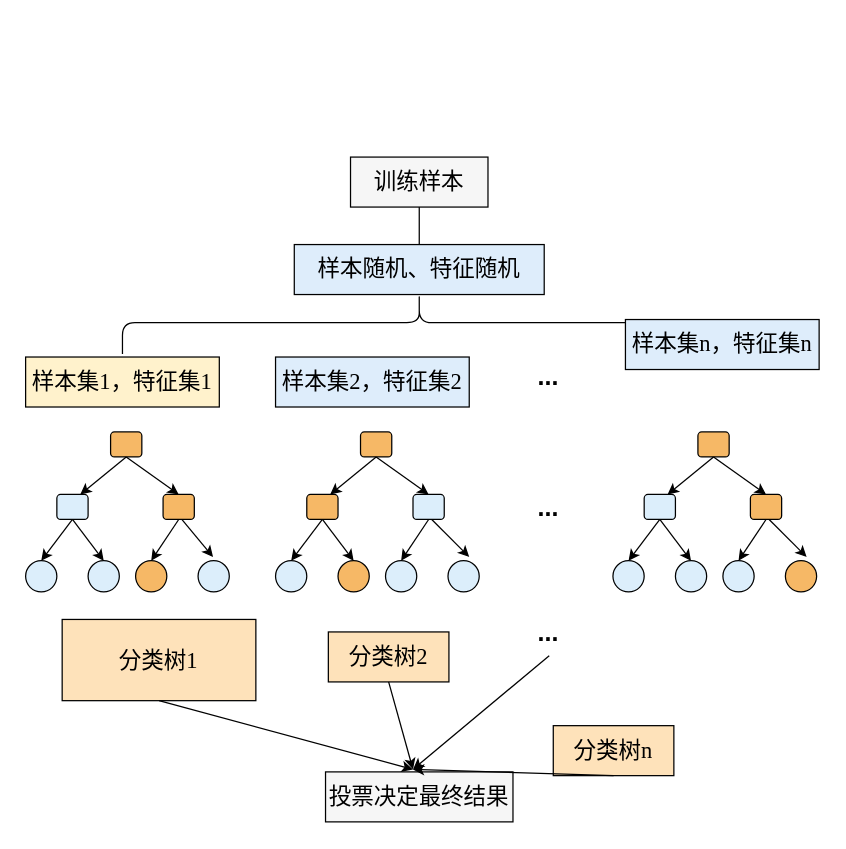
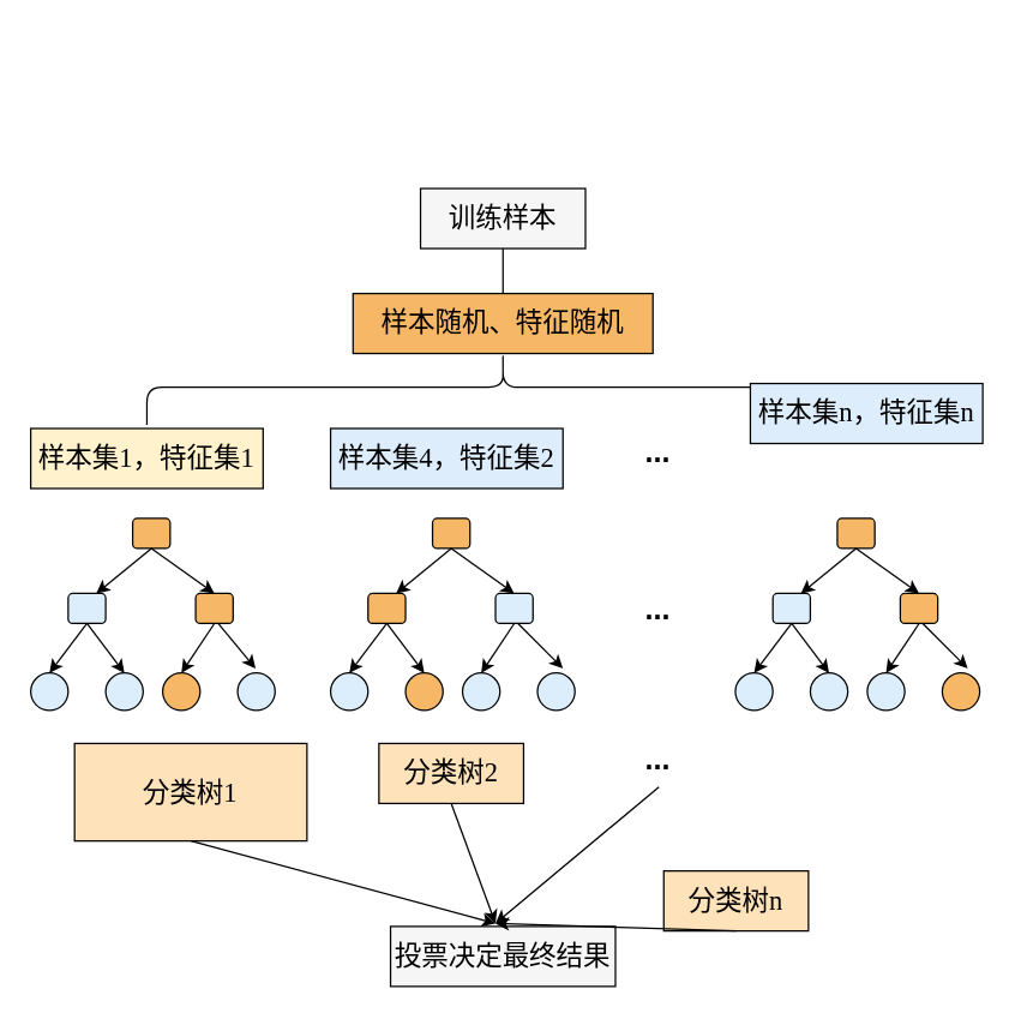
  <mxCell id="0" />
  <mxCell id="1" parent="0" />
  <mxCell id="2" value="" style="shape=curlyBracket;whiteSpace=wrap;html=1;rounded=1;labelPosition=left;verticalLabelPosition=middle;align=right;verticalAlign=middle;rotation=90;size=0.5;" vertex="1" parent="1"><mxGeometry x="310" y="20" width="50" height="475" as="geometry" /></mxCell>
  <mxCell id="3" style="edgeStyle=orthogonalEdgeStyle;rounded=0;orthogonalLoop=1;jettySize=auto;html=1;entryX=0.5;entryY=0;entryDx=0;entryDy=0;endArrow=none;" edge="1" parent="1" source="4" target="5"><mxGeometry relative="1" as="geometry" /></mxCell>
  <mxCell id="4" value="训练样本" style="rounded=0;whiteSpace=wrap;html=1;fontSize=18;fontFamily=Times New Roman;fillColor=#f6f6f6;" vertex="1" parent="1"><mxGeometry x="280" y="125" width="110" height="40" as="geometry" /></mxCell>
- <mxCell id="5" value="样本随机、特征随机" style="rounded=0;whiteSpace=wrap;html=1;fontSize=18;fontFamily=Times New Roman;fillColor=#deedfb;" vertex="1" parent="1"><mxGeometry x="235" y="195" width="200" height="40" as="geometry" /></mxCell>
+ <mxCell id="5" value="样本随机、特征随机" style="rounded=0;whiteSpace=wrap;html=1;fontSize=18;fontFamily=Times New Roman;fillColor=#f6b866;" vertex="1" parent="1"><mxGeometry x="235" y="195" width="200" height="40" as="geometry" /></mxCell>
  <mxCell id="6" value="样本集1，特征集1" style="rounded=0;whiteSpace=wrap;html=1;fontSize=18;fontFamily=Times New Roman;fillColor=#fff2cc;" vertex="1" parent="1"><mxGeometry x="20" y="285" width="155" height="40" as="geometry" /></mxCell>
- <mxCell id="7" value="样本集2，特征集2" style="rounded=0;whiteSpace=wrap;html=1;fontSize=18;fontFamily=Times New Roman;fillColor=#deedfb;" vertex="1" parent="1"><mxGeometry x="220" y="285" width="155" height="40" as="geometry" /></mxCell>
+ <mxCell id="7" value="样本集4，特征集2" style="rounded=0;whiteSpace=wrap;html=1;fontSize=18;fontFamily=Times New Roman;fillColor=#deedfb;" vertex="1" parent="1"><mxGeometry x="220" y="285" width="155" height="40" as="geometry" /></mxCell>
  <mxCell id="8" value="样本集n，特征集n" style="rounded=0;whiteSpace=wrap;html=1;fontSize=18;fontFamily=Times New Roman;fillColor=#deedfb;" vertex="1" parent="1"><mxGeometry x="500" y="255" width="155" height="40" as="geometry" /></mxCell>
  <mxCell id="9" value="&lt;b&gt;&lt;font style=&quot;font-size: 20px;&quot;&gt;...&lt;/font&gt;&lt;/b&gt;" style="text;html=1;align=center;verticalAlign=middle;resizable=0;points=[];autosize=1;strokeColor=none;fillColor=none;" vertex="1" parent="1"><mxGeometry x="418" y="280" width="40" height="40" as="geometry" /></mxCell>
  <mxCell id="10" value="" style="group" vertex="1" connectable="0" parent="1"><mxGeometry x="20" y="345" width="163" height="128" as="geometry" /></mxCell>
  <mxCell id="11" value="" style="rounded=1;whiteSpace=wrap;html=1;fillColor=#f6b866;" vertex="1" parent="10"><mxGeometry x="68" width="25" height="20" as="geometry" /></mxCell>
  <mxCell id="12" value="" style="endArrow=classic;html=1;rounded=0;exitX=0.5;exitY=1;exitDx=0;exitDy=0;entryX=0.75;entryY=0;entryDx=0;entryDy=0;" edge="1" parent="10" source="11" target="16"><mxGeometry width="50" height="50" relative="1" as="geometry"><mxPoint x="265" y="70" as="sourcePoint" /><mxPoint x="315" y="20" as="targetPoint" /></mxGeometry></mxCell>
  <mxCell id="13" value="" style="endArrow=classic;html=1;rounded=0;entryX=0.5;entryY=0;entryDx=0;entryDy=0;exitX=0.5;exitY=1;exitDx=0;exitDy=0;" edge="1" parent="10" source="11" target="17"><mxGeometry width="50" height="50" relative="1" as="geometry"><mxPoint x="135" y="20" as="sourcePoint" /><mxPoint x="44" y="60" as="targetPoint" /></mxGeometry></mxCell>
  <mxCell id="14" value="" style="endArrow=classic;html=1;rounded=0;exitX=0.5;exitY=1;exitDx=0;exitDy=0;entryX=0.5;entryY=0;entryDx=0;entryDy=0;" edge="1" parent="10" source="16" target="19"><mxGeometry width="50" height="50" relative="1" as="geometry"><mxPoint x="93" y="40" as="sourcePoint" /><mxPoint x="54" y="70" as="targetPoint" /></mxGeometry></mxCell>
  <mxCell id="15" value="" style="endArrow=classic;html=1;rounded=0;exitX=0.5;exitY=1;exitDx=0;exitDy=0;entryX=0.5;entryY=0;entryDx=0;entryDy=0;" edge="1" parent="10" source="16" target="20"><mxGeometry width="50" height="50" relative="1" as="geometry"><mxPoint x="103" y="50" as="sourcePoint" /><mxPoint x="64" y="80" as="targetPoint" /></mxGeometry></mxCell>
  <mxCell id="16" value="" style="rounded=1;whiteSpace=wrap;html=1;fillColor=#dceefb;" vertex="1" parent="10"><mxGeometry x="25" y="50" width="25" height="20" as="geometry" /></mxCell>
  <mxCell id="17" value="" style="rounded=1;whiteSpace=wrap;html=1;fillColor=#f6b866;" vertex="1" parent="10"><mxGeometry x="110" y="50" width="25" height="20" as="geometry" /></mxCell>
  <mxCell id="18" value="" style="group" vertex="1" connectable="0" parent="10"><mxGeometry y="103" width="75" height="25" as="geometry" /></mxCell>
  <mxCell id="19" value="" style="ellipse;whiteSpace=wrap;html=1;aspect=fixed;fillColor=#dceefb;" vertex="1" parent="18"><mxGeometry width="25" height="25" as="geometry" /></mxCell>
  <mxCell id="20" value="" style="ellipse;whiteSpace=wrap;html=1;aspect=fixed;fillColor=#dceefb;" vertex="1" parent="18"><mxGeometry x="50" width="25" height="25" as="geometry" /></mxCell>
  <mxCell id="21" value="" style="group" vertex="1" connectable="0" parent="10"><mxGeometry x="88" y="103" width="75" height="25" as="geometry" /></mxCell>
  <mxCell id="22" value="" style="ellipse;whiteSpace=wrap;html=1;aspect=fixed;fillColor=#f6b866;" vertex="1" parent="21"><mxGeometry width="25" height="25" as="geometry" /></mxCell>
  <mxCell id="23" value="" style="ellipse;whiteSpace=wrap;html=1;aspect=fixed;fillColor=#dceefb;" vertex="1" parent="21"><mxGeometry x="50" width="25" height="25" as="geometry" /></mxCell>
  <mxCell id="24" value="" style="endArrow=classic;html=1;rounded=0;exitX=0.5;exitY=1;exitDx=0;exitDy=0;entryX=0.5;entryY=0;entryDx=0;entryDy=0;" edge="1" parent="10" source="17" target="22"><mxGeometry width="50" height="50" relative="1" as="geometry"><mxPoint x="48" y="80" as="sourcePoint" /><mxPoint x="23" y="113" as="targetPoint" /></mxGeometry></mxCell>
  <mxCell id="25" value="" style="endArrow=classic;html=1;rounded=0;" edge="1" parent="10"><mxGeometry width="50" height="50" relative="1" as="geometry"><mxPoint x="125" y="70" as="sourcePoint" /><mxPoint x="150" y="100" as="targetPoint" /></mxGeometry></mxCell>
  <mxCell id="26" value="&lt;b&gt;&lt;font style=&quot;font-size: 20px;&quot;&gt;...&lt;/font&gt;&lt;/b&gt;" style="text;html=1;align=center;verticalAlign=middle;resizable=0;points=[];autosize=1;strokeColor=none;fillColor=none;" vertex="1" parent="1"><mxGeometry x="418" y="385" width="40" height="40" as="geometry" /></mxCell>
  <mxCell id="27" value="" style="rounded=1;whiteSpace=wrap;html=1;fillColor=#f6b866;" vertex="1" parent="1"><mxGeometry x="288" y="345" width="25" height="20" as="geometry" /></mxCell>
  <mxCell id="28" value="" style="endArrow=classic;html=1;rounded=0;exitX=0.5;exitY=1;exitDx=0;exitDy=0;entryX=0.75;entryY=0;entryDx=0;entryDy=0;" edge="1" parent="1" source="27" target="32"><mxGeometry width="50" height="50" relative="1" as="geometry"><mxPoint x="485" y="415" as="sourcePoint" /><mxPoint x="535" y="365" as="targetPoint" /></mxGeometry></mxCell>
  <mxCell id="29" value="" style="endArrow=classic;html=1;rounded=0;entryX=0.5;entryY=0;entryDx=0;entryDy=0;exitX=0.5;exitY=1;exitDx=0;exitDy=0;" edge="1" parent="1" source="27" target="33"><mxGeometry width="50" height="50" relative="1" as="geometry"><mxPoint x="355" y="365" as="sourcePoint" /><mxPoint x="264" y="405" as="targetPoint" /></mxGeometry></mxCell>
  <mxCell id="30" value="" style="endArrow=classic;html=1;rounded=0;exitX=0.5;exitY=1;exitDx=0;exitDy=0;entryX=0.5;entryY=0;entryDx=0;entryDy=0;" edge="1" parent="1" source="32" target="36"><mxGeometry width="50" height="50" relative="1" as="geometry"><mxPoint x="313" y="385" as="sourcePoint" /><mxPoint x="274" y="415" as="targetPoint" /></mxGeometry></mxCell>
  <mxCell id="31" value="" style="endArrow=classic;html=1;rounded=0;exitX=0.5;exitY=1;exitDx=0;exitDy=0;entryX=0.5;entryY=0;entryDx=0;entryDy=0;" edge="1" parent="1" source="32" target="37"><mxGeometry width="50" height="50" relative="1" as="geometry"><mxPoint x="323" y="395" as="sourcePoint" /><mxPoint x="284" y="425" as="targetPoint" /></mxGeometry></mxCell>
  <mxCell id="32" value="" style="rounded=1;whiteSpace=wrap;html=1;fillColor=#f6b866;" vertex="1" parent="1"><mxGeometry x="245" y="395" width="25" height="20" as="geometry" /></mxCell>
  <mxCell id="33" value="" style="rounded=1;whiteSpace=wrap;html=1;fillColor=#dceefb;" vertex="1" parent="1"><mxGeometry x="330" y="395" width="25" height="20" as="geometry" /></mxCell>
  <mxCell id="34" value="" style="endArrow=classic;html=1;rounded=0;exitX=0.5;exitY=1;exitDx=0;exitDy=0;entryX=0.5;entryY=0;entryDx=0;entryDy=0;" edge="1" parent="1" source="33" target="38"><mxGeometry width="50" height="50" relative="1" as="geometry"><mxPoint x="268" y="425" as="sourcePoint" /><mxPoint x="243" y="458" as="targetPoint" /></mxGeometry></mxCell>
  <mxCell id="35" value="" style="endArrow=classic;html=1;rounded=0;" edge="1" parent="1"><mxGeometry width="50" height="50" relative="1" as="geometry"><mxPoint x="345" y="415" as="sourcePoint" /><mxPoint x="375" y="445" as="targetPoint" /></mxGeometry></mxCell>
  <mxCell id="36" value="" style="ellipse;whiteSpace=wrap;html=1;aspect=fixed;fillColor=#dceefb;" vertex="1" parent="1"><mxGeometry x="220" y="448" width="25" height="25" as="geometry" /></mxCell>
  <mxCell id="37" value="" style="ellipse;whiteSpace=wrap;html=1;aspect=fixed;fillColor=#f6b866;" vertex="1" parent="1"><mxGeometry x="270" y="448" width="25" height="25" as="geometry" /></mxCell>
  <mxCell id="38" value="" style="ellipse;whiteSpace=wrap;html=1;aspect=fixed;fillColor=#dceefb;" vertex="1" parent="1"><mxGeometry x="308" y="448" width="25" height="25" as="geometry" /></mxCell>
  <mxCell id="39" value="" style="ellipse;whiteSpace=wrap;html=1;aspect=fixed;fillColor=#dceefb;" vertex="1" parent="1"><mxGeometry x="358" y="448" width="25" height="25" as="geometry" /></mxCell>
  <mxCell id="40" value="" style="rounded=1;whiteSpace=wrap;html=1;fillColor=#f6b866;" vertex="1" parent="1"><mxGeometry x="558" y="345" width="25" height="20" as="geometry" /></mxCell>
  <mxCell id="41" value="" style="endArrow=classic;html=1;rounded=0;exitX=0.5;exitY=1;exitDx=0;exitDy=0;entryX=0.75;entryY=0;entryDx=0;entryDy=0;" edge="1" parent="1" source="40" target="45"><mxGeometry width="50" height="50" relative="1" as="geometry"><mxPoint x="755" y="415" as="sourcePoint" /><mxPoint x="805" y="365" as="targetPoint" /></mxGeometry></mxCell>
  <mxCell id="42" value="" style="endArrow=classic;html=1;rounded=0;entryX=0.5;entryY=0;entryDx=0;entryDy=0;exitX=0.5;exitY=1;exitDx=0;exitDy=0;" edge="1" parent="1" source="40" target="46"><mxGeometry width="50" height="50" relative="1" as="geometry"><mxPoint x="625" y="365" as="sourcePoint" /><mxPoint x="534" y="405" as="targetPoint" /></mxGeometry></mxCell>
  <mxCell id="43" value="" style="endArrow=classic;html=1;rounded=0;exitX=0.5;exitY=1;exitDx=0;exitDy=0;entryX=0.5;entryY=0;entryDx=0;entryDy=0;" edge="1" parent="1" source="45" target="49"><mxGeometry width="50" height="50" relative="1" as="geometry"><mxPoint x="583" y="385" as="sourcePoint" /><mxPoint x="544" y="415" as="targetPoint" /></mxGeometry></mxCell>
  <mxCell id="44" value="" style="endArrow=classic;html=1;rounded=0;exitX=0.5;exitY=1;exitDx=0;exitDy=0;entryX=0.5;entryY=0;entryDx=0;entryDy=0;" edge="1" parent="1" source="45" target="50"><mxGeometry width="50" height="50" relative="1" as="geometry"><mxPoint x="593" y="395" as="sourcePoint" /><mxPoint x="554" y="425" as="targetPoint" /></mxGeometry></mxCell>
  <mxCell id="45" value="" style="rounded=1;whiteSpace=wrap;html=1;fillColor=#dceefb;" vertex="1" parent="1"><mxGeometry x="515" y="395" width="25" height="20" as="geometry" /></mxCell>
  <mxCell id="46" value="" style="rounded=1;whiteSpace=wrap;html=1;fillColor=#f6b866;" vertex="1" parent="1"><mxGeometry x="600" y="395" width="25" height="20" as="geometry" /></mxCell>
  <mxCell id="47" value="" style="endArrow=classic;html=1;rounded=0;exitX=0.5;exitY=1;exitDx=0;exitDy=0;entryX=0.5;entryY=0;entryDx=0;entryDy=0;" edge="1" parent="1" source="46" target="51"><mxGeometry width="50" height="50" relative="1" as="geometry"><mxPoint x="538" y="425" as="sourcePoint" /><mxPoint x="513" y="458" as="targetPoint" /></mxGeometry></mxCell>
  <mxCell id="48" value="" style="endArrow=classic;html=1;rounded=0;" edge="1" parent="1"><mxGeometry width="50" height="50" relative="1" as="geometry"><mxPoint x="615" y="415" as="sourcePoint" /><mxPoint x="645" y="445" as="targetPoint" /></mxGeometry></mxCell>
  <mxCell id="49" value="" style="ellipse;whiteSpace=wrap;html=1;aspect=fixed;fillColor=#dceefb;" vertex="1" parent="1"><mxGeometry x="490" y="448" width="25" height="25" as="geometry" /></mxCell>
  <mxCell id="50" value="" style="ellipse;whiteSpace=wrap;html=1;aspect=fixed;fillColor=#dceefb;" vertex="1" parent="1"><mxGeometry x="540" y="448" width="25" height="25" as="geometry" /></mxCell>
  <mxCell id="51" value="" style="ellipse;whiteSpace=wrap;html=1;aspect=fixed;fillColor=#dceefb;" vertex="1" parent="1"><mxGeometry x="578" y="448" width="25" height="25" as="geometry" /></mxCell>
  <mxCell id="52" value="" style="ellipse;whiteSpace=wrap;html=1;aspect=fixed;fillColor=#f6b866;" vertex="1" parent="1"><mxGeometry x="628" y="448" width="25" height="25" as="geometry" /></mxCell>
  <mxCell id="53" value="分类树1" style="rounded=0;whiteSpace=wrap;html=1;fontSize=18;fontFamily=Times New Roman;fillColor=#fee2ba;" vertex="1" parent="1"><mxGeometry x="49.25" y="495" width="155" height="65" as="geometry" /></mxCell>
- <mxCell id="54" value="分类树2" style="rounded=0;whiteSpace=wrap;html=1;fontSize=18;fontFamily=Times New Roman;fillColor=#fee2ba;" vertex="1" parent="1"><mxGeometry x="262.25" y="505" width="96.5" height="40" as="geometry" /></mxCell>
+ <mxCell id="54" value="分类树2" style="rounded=0;whiteSpace=wrap;html=1;fontSize=18;fontFamily=Times New Roman;fillColor=#fee2ba;" vertex="1" parent="1"><mxGeometry x="252.25" y="495" width="96.5" height="40" as="geometry" /></mxCell>
  <mxCell id="55" value="分类树n" style="rounded=0;whiteSpace=wrap;html=1;fontSize=18;fontFamily=Times New Roman;fillColor=#fee2ba;" vertex="1" parent="1"><mxGeometry x="442.25" y="580" width="96.5" height="40" as="geometry" /></mxCell>
  <mxCell id="56" value="&lt;b&gt;&lt;font style=&quot;font-size: 20px;&quot;&gt;...&lt;/font&gt;&lt;/b&gt;" style="text;html=1;align=center;verticalAlign=middle;resizable=0;points=[];autosize=1;strokeColor=none;fillColor=none;" vertex="1" parent="1"><mxGeometry x="418" y="485" width="40" height="40" as="geometry" /></mxCell>
  <mxCell id="57" value="投票决定最终结果" style="rounded=0;whiteSpace=wrap;html=1;fontSize=18;fontFamily=Times New Roman;fillColor=#f6f6f6;" vertex="1" parent="1"><mxGeometry x="260" y="617" width="150" height="40" as="geometry" /></mxCell>
  <mxCell id="58" value="" style="endArrow=classic;html=1;rounded=0;exitX=0.5;exitY=1;exitDx=0;exitDy=0;" edge="1" parent="1" source="53"><mxGeometry width="50" height="50" relative="1" as="geometry"><mxPoint x="110" y="635" as="sourcePoint" /><mxPoint x="330" y="615" as="targetPoint" /></mxGeometry></mxCell>
  <mxCell id="59" value="" style="endArrow=classic;html=1;rounded=0;exitX=0.5;exitY=1;exitDx=0;exitDy=0;" edge="1" parent="1" source="54"><mxGeometry width="50" height="50" relative="1" as="geometry"><mxPoint x="108" y="545" as="sourcePoint" /><mxPoint x="330" y="615" as="targetPoint" /></mxGeometry></mxCell>
  <mxCell id="60" value="" style="endArrow=classic;html=1;rounded=0;exitX=0.525;exitY=0.975;exitDx=0;exitDy=0;exitPerimeter=0;" edge="1" parent="1" source="56"><mxGeometry width="50" height="50" relative="1" as="geometry"><mxPoint x="118" y="555" as="sourcePoint" /><mxPoint x="330" y="615" as="targetPoint" /></mxGeometry></mxCell>
  <mxCell id="61" value="" style="endArrow=classic;html=1;rounded=0;exitX=0.5;exitY=1;exitDx=0;exitDy=0;" edge="1" parent="1" source="55"><mxGeometry width="50" height="50" relative="1" as="geometry"><mxPoint x="128" y="565" as="sourcePoint" /><mxPoint x="330" y="615" as="targetPoint" /></mxGeometry></mxCell>
